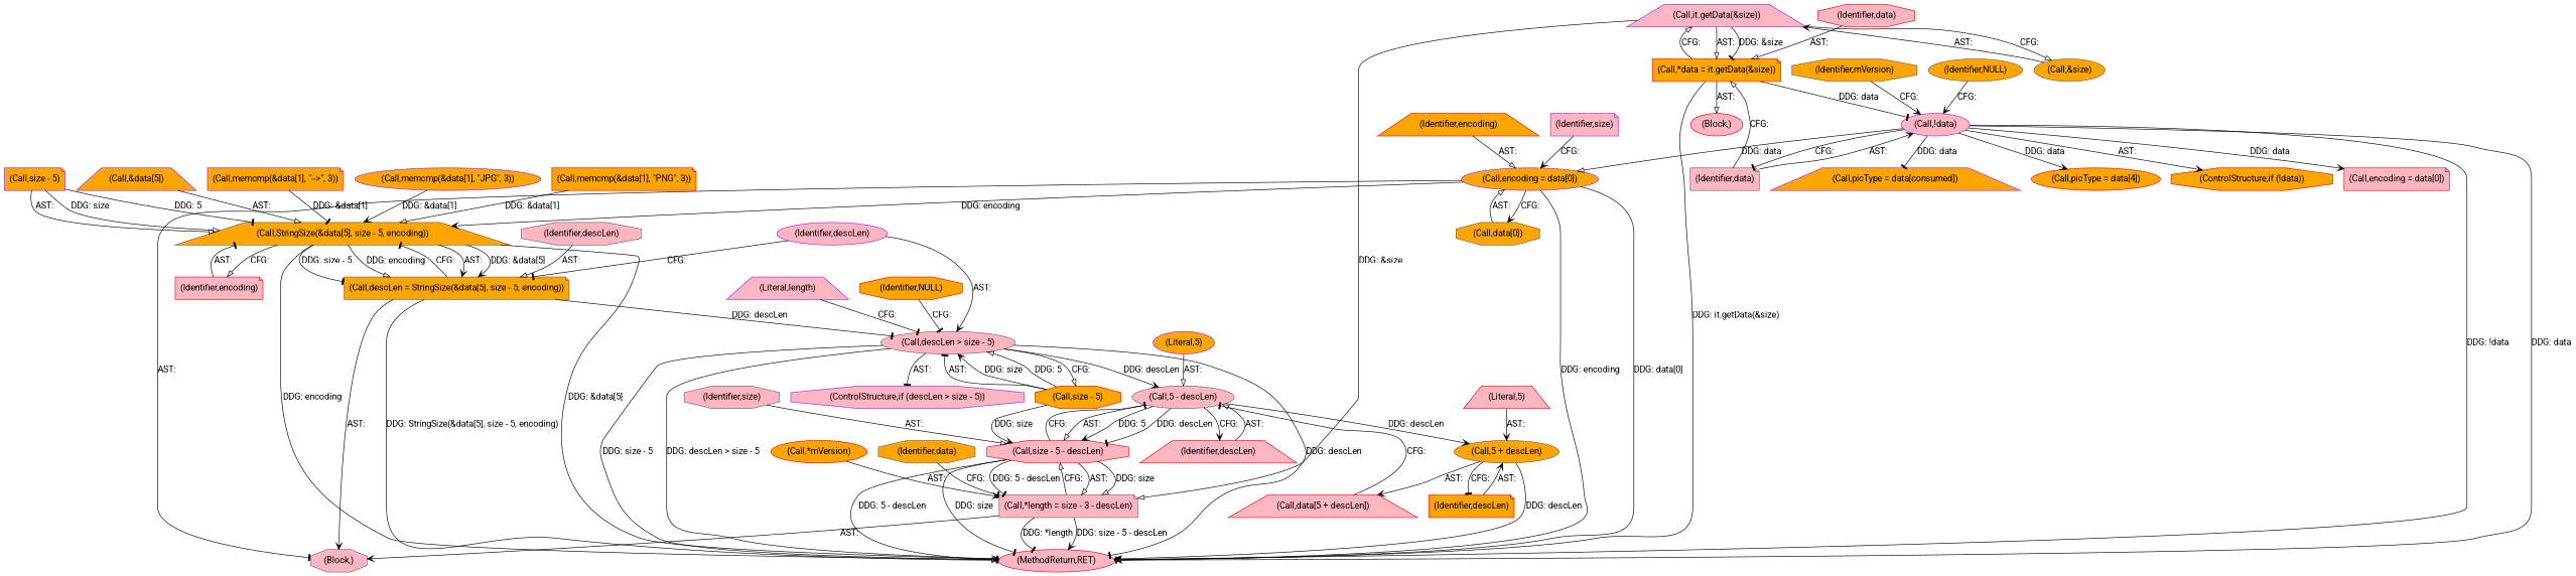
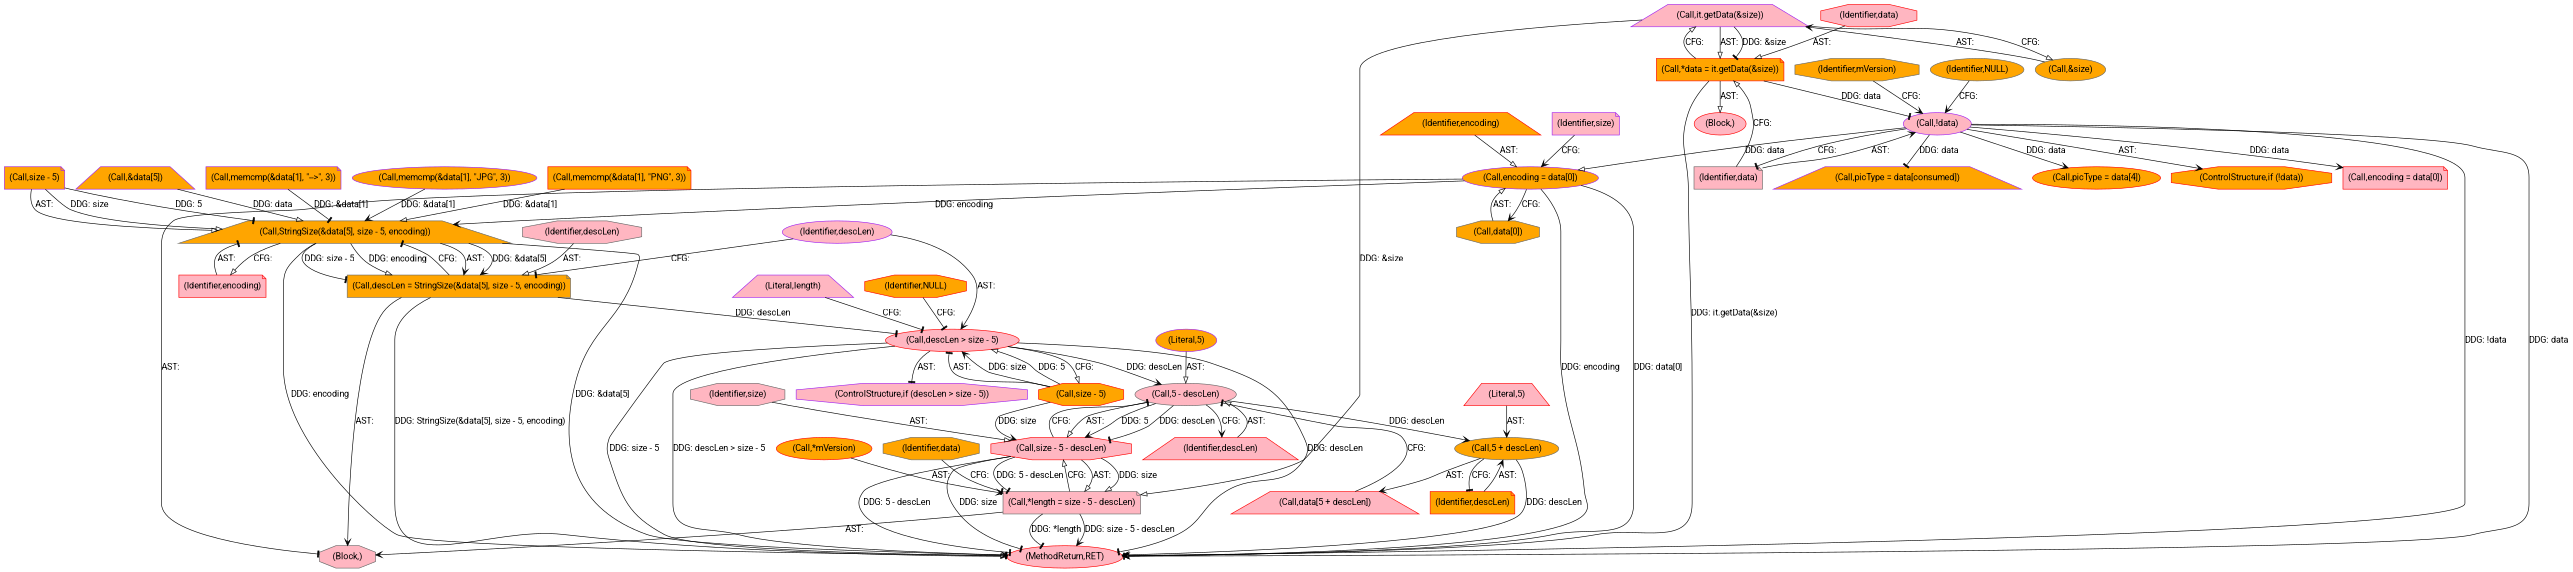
  digraph {
    fontname=Roboto
    node [color=red fillcolor=orange fontname=Roboto shape=ellipse style=filled]
    edge [arrowhead=vee fontname=Roboto]
    n1 [color=purple label="(Call,encoding = data[0])"]
    n2 [color=gray40 label="(Call,StringSize(&data[5], size - 5, encoding))" shape=trapezium]
    n3 [color=gray40 fillcolor=lightpink label="(Block,)" shape=octagon]
    n4 [fillcolor=lightpink label="(MethodReturn,RET)"]
    n5 [color=gray40 label="(Call,data[0])" shape=octagon]
    n6 [color=gray40 label="(Call,descLen = StringSize(&data[5], size - 5, encoding))" shape=note]
    n7 [fillcolor=lightpink label="(Identifier,encoding)" shape=note]
    n8 [color=purple fillcolor=lightpink label="(Call,!data)"]
    n9 [color=gray40 fillcolor=lightpink label="(Identifier,data)" shape=note]
    n10 [color=purple label="(Call,picType = data[consumed])" shape=trapezium]
    n11 [label="(Call,picType = data[4])"]
    n12 [label="(ControlStructure,if (!data))" shape=octagon]
    n13 [fillcolor=lightpink label="(Call,encoding = data[0])" shape=note]
    n14 [label="(Call,*data = it.getData(&size))" shape=note]
    n15 [color=purple fillcolor=lightpink label="(Call,it.getData(&size))" shape=trapezium]
    n16 [fillcolor=lightpink label="(Block,)"]
    n17 [color=gray40 label="(Call,&size)"]
-   n18 [color=gray40 fillcolor=lightpink label="(Call,*length = size - 3 - descLen)" shape=note]
-   n19 [color=gray40 fillcolor=lightpink label="(Call,descLen > size - 5)"]
+   n18 [color=gray40 fillcolor=lightpink label="(Call,*length = size - 5 - descLen)" shape=note]
+   n19 [fillcolor=lightpink label="(Call,descLen > size - 5)"]
    n20 [color=gray40 fillcolor=lightpink label="(Call,5 - descLen)"]
    n21 [label="(Call,size - 5)" shape=octagon]
    n22 [color=purple fillcolor=lightpink label="(ControlStructure,if (descLen > size - 5))" shape=octagon]
    n23 [fillcolor=lightpink label="(Call,size - 5 - descLen)" shape=octagon]
    n24 [color=gray40 label="(Call,5 + descLen)"]
    n25 [fillcolor=lightpink label="(Identifier,descLen)" shape=trapezium]
    n26 [label="(Identifier,descLen)" shape=note]
    n27 [fillcolor=lightpink label="(Call,data[5 + descLen])" shape=trapezium]
    n28 [color=purple fillcolor=lightpink label="(Identifier,descLen)"]
    n29 [color=gray40 fillcolor=lightpink label="(Identifier,descLen)" shape=octagon]
    n30 [color=purple label="(Call,memcmp(&data[1], \"-->\", 3))" shape=note]
    n31 [label="(Identifier,encoding)" shape=trapezium]
    n32 [label="(Call,*mVersion)"]
    n33 [color=purple fillcolor=lightpink label="(Literal,length)" shape=trapezium]
    n34 [color=purple label="(Call,memcmp(&data[1], \"JPG\", 3))"]
    n35 [fillcolor=lightpink label="(Identifier,data)" shape=octagon]
    n36 [color=gray40 label="(Identifier,data)" shape=octagon]
    n37 [label="(Call,memcmp(&data[1], \"PNG\", 3))" shape=note]
    n38 [color=purple label="(Call,size - 5)" shape=note]
    n39 [color=gray40 label="(Identifier,NULL)"]
    n40 [color=gray40 fillcolor=lightpink label="(Identifier,size)" shape=octagon]
    n41 [fillcolor=lightpink label="(Literal,5)" shape=trapezium]
    n42 [color=purple label="(Literal,5)"]
    n43 [label="(Identifier,NULL)" shape=octagon]
    n44 [color=purple fillcolor=lightpink label="(Identifier,size)" shape=note]
    n45 [color=purple label="(Call,&data[5])" shape=trapezium]
    n46 [color=gray40 label="(Identifier,mVersion)" shape=octagon]
    n1 -> n2 [label="DDG: encoding"]
    n1 -> n3 [arrowhead=tee label="AST: "]
    n1 -> n4 [label="DDG: encoding"]
    n1 -> n4 [arrowhead=onormal label="DDG: data[0]"]
    n1 -> n5 [label="CFG: "]
    n2 -> n4 [arrowhead=onormal label="DDG: encoding"]
    n2 -> n4 [arrowhead=tee label="DDG: &data[5]"]
    n2 -> n6 [label="AST: "]
    n2 -> n6 [label="DDG: &data[5]"]
    n2 -> n6 [arrowhead=tee label="DDG: size - 5"]
    n2 -> n6 [arrowhead=onormal label="DDG: encoding"]
    n2 -> n7 [arrowhead=onormal label="CFG: "]
    n5 -> n1 [arrowhead=onormal label="AST: "]
    n6 -> n2 [arrowhead=tee label="CFG: "]
    n6 -> n3 [label="AST: "]
    n6 -> n4 [arrowhead=onormal label="DDG: StringSize(&data[5], size - 5, encoding)"]
    n6 -> n19 [arrowhead=tee label="DDG: descLen"]
    n7 -> n2 [arrowhead=tee label="AST: "]
    n8 -> n1 [arrowhead=onormal label="DDG: data"]
    n8 -> n4 [arrowhead=tee label="DDG: data"]
    n8 -> n4 [label="DDG: !data"]
    n8 -> n9 [arrowhead=tee label="CFG: "]
    n8 -> n10 [arrowhead=tee label="DDG: data"]
    n8 -> n11 [label="DDG: data"]
    n8 -> n12 [label="AST: "]
    n8 -> n13 [label="DDG: data"]
    n9 -> n8 [label="AST: "]
    n9 -> n14 [arrowhead=onormal label="CFG: "]
    n14 -> n4 [arrowhead=onormal label="DDG: it.getData(&size)"]
    n14 -> n8 [arrowhead=tee label="DDG: data"]
    n14 -> n15 [arrowhead=onormal label="CFG: "]
    n14 -> n16 [arrowhead=onormal label="AST: "]
    n15 -> n14 [arrowhead=onormal label="AST: "]
    n15 -> n14 [arrowhead=tee label="DDG: &size"]
    n15 -> n17 [arrowhead=onormal label="CFG: "]
    n15 -> n18 [arrowhead=onormal label="DDG: &size"]
    n17 -> n15 [label="AST: "]
    n18 -> n3 [label="AST: "]
    n18 -> n4 [label="DDG: size - 5 - descLen"]
    n18 -> n4 [arrowhead=tee label="DDG: *length"]
    n18 -> n23 [arrowhead=onormal label="CFG: "]
    n19 -> n4 [arrowhead=tee label="DDG: descLen"]
    n19 -> n4 [arrowhead=tee label="DDG: size - 5"]
    n19 -> n4 [label="DDG: descLen > size - 5"]
    n19 -> n20 [label="DDG: descLen"]
    n19 -> n21 [arrowhead=onormal label="CFG: "]
    n19 -> n22 [arrowhead=tee label="AST: "]
    n20 -> n23 [arrowhead=onormal label="AST: "]
    n20 -> n23 [label="DDG: 5"]
    n20 -> n23 [arrowhead=tee label="DDG: descLen"]
    n20 -> n24 [label="DDG: descLen"]
    n20 -> n25 [label="CFG: "]
    n21 -> n19 [arrowhead=tee label="AST: "]
    n21 -> n19 [label="DDG: size"]
    n21 -> n19 [arrowhead=onormal label="DDG: 5"]
    n21 -> n23 [label="DDG: size"]
    n23 -> n4 [arrowhead=tee label="DDG: 5 - descLen"]
    n23 -> n4 [arrowhead=tee label="DDG: size"]
    n23 -> n18 [arrowhead=onormal label="AST: "]
    n23 -> n18 [arrowhead=onormal label="DDG: size"]
    n23 -> n18 [arrowhead=tee label="DDG: 5 - descLen"]
    n23 -> n20 [arrowhead=tee label="CFG: "]
    n24 -> n4 [label="DDG: descLen"]
    n24 -> n26 [arrowhead=tee label="CFG: "]
    n24 -> n27 [label="AST: "]
    n25 -> n20 [arrowhead=onormal label="AST: "]
    n26 -> n24 [label="AST: "]
    n27 -> n20 [arrowhead=tee label="CFG: "]
    n28 -> n6 [arrowhead=tee label="CFG: "]
    n28 -> n19 [label="AST: "]
    n29 -> n6 [arrowhead=onormal label="AST: "]
    n30 -> n2 [arrowhead=tee label="DDG: &data[1]"]
    n31 -> n1 [arrowhead=onormal label="AST: "]
    n32 -> n18 [label="AST: "]
    n33 -> n19 [arrowhead=tee label="CFG: "]
    n34 -> n2 [label="DDG: &data[1]"]
    n35 -> n14 [arrowhead=onormal label="AST: "]
    n36 -> n18 [arrowhead=tee label="CFG: "]
    n37 -> n2 [arrowhead=onormal label="DDG: &data[1]"]
    n38 -> n2 [arrowhead=onormal label="AST: "]
    n38 -> n2 [arrowhead=onormal label="DDG: size"]
    n38 -> n2 [arrowhead=tee label="DDG: 5"]
    n39 -> n8 [label="CFG: "]
    n40 -> n23 [arrowhead=onormal label="AST: "]
    n41 -> n24 [label="AST: "]
    n42 -> n20 [arrowhead=onormal label="AST: "]
    n43 -> n19 [arrowhead=tee label="CFG: "]
    n44 -> n1 [label="CFG: "]
-   n45 -> n2 [arrowhead=onormal label="AST: "]
+   n45 -> n2 [arrowhead=onormal label="DDG: data"]
    n46 -> n8 [label="CFG: "]
  }
